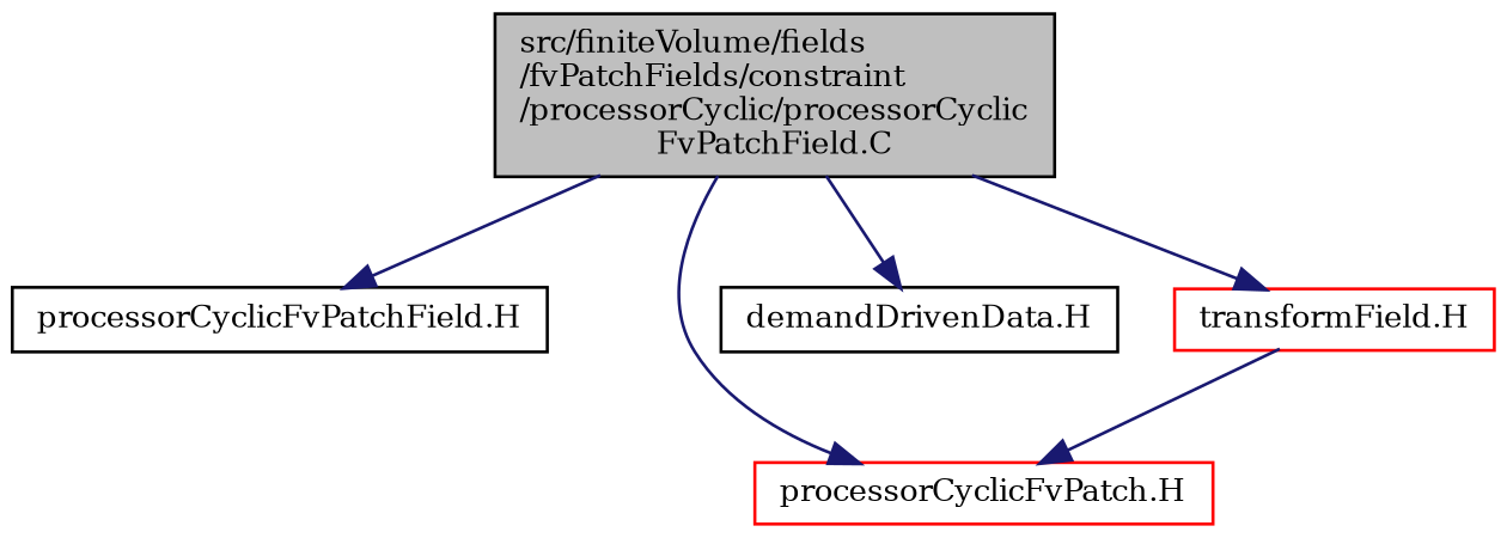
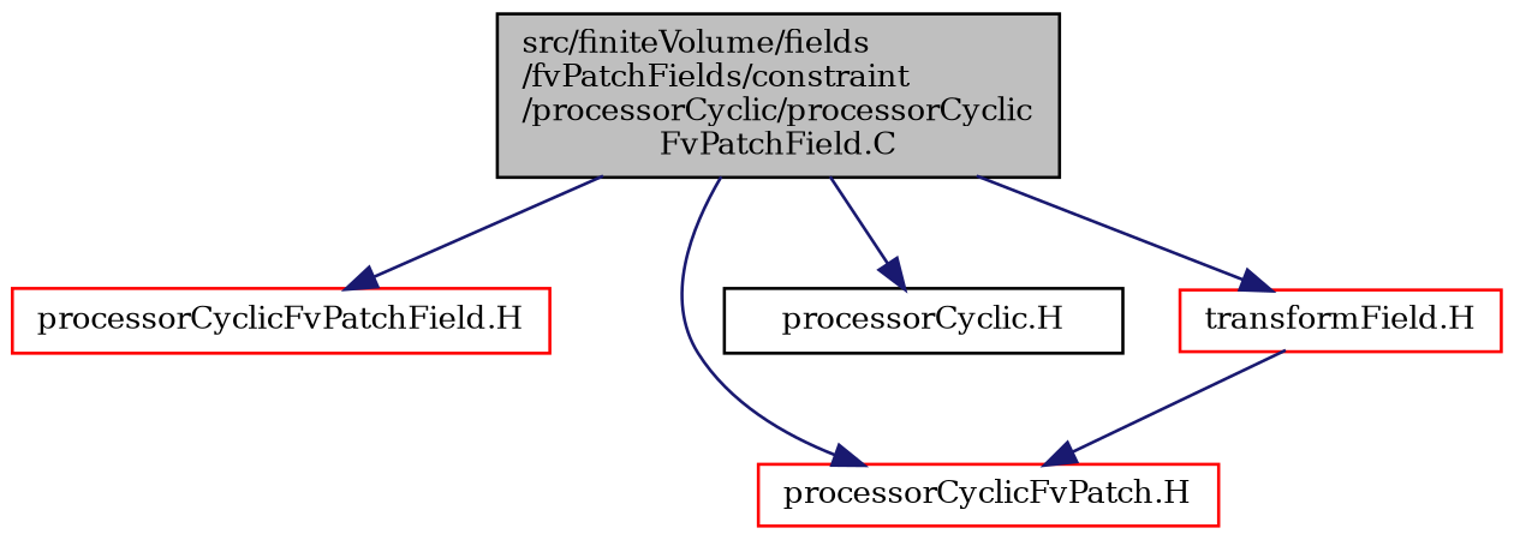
  digraph {
    fontname="DejaVu Serif"
    node [color=red fontname="DejaVu Serif" fontsize=10 shape=record]
    edge [color=midnightblue fontname="DejaVu Serif" fontsize=10 labelfontname=Helvetica labelfontsize=10 style=solid]
    n1 [color=black fillcolor=grey75 fontcolor=black height=0.2 label="src/finiteVolume/fields\l/fvPatchFields/constraint\l/processorCyclic/processorCyclic\lFvPatchField.C" style=filled width=0.4]
-   n2 [color=black height=0.2 label="processorCyclicFvPatchField.H" width=0.4]
+   n2 [height=0.2 label="processorCyclicFvPatchField.H" width=0.4]
    n3 [height=0.2 label="processorCyclicFvPatch.H" width=0.4]
-   n4 [color=black height=0.2 label="demandDrivenData.H" width=0.4]
+   n4 [color=black height=0.2 label="processorCyclic.H" width=0.4]
    n5 [height=0.2 label="transformField.H" width=0.4]
    n1 -> n2
    n1 -> n3
    n1 -> n4
    n1 -> n5
    n5 -> n3
  }
